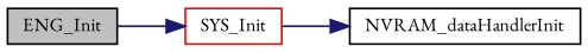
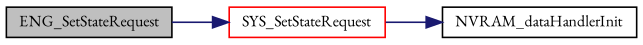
  digraph {
    fontname="EB Garamond"
    rankdir=LR
    node [color=black fillcolor=white fontname="EB Garamond" fontsize=10 shape=record style=filled]
    edge [color=midnightblue fontname="EB Garamond" fontsize=10 labelfontname=Helvetica labelfontsize=10 style=solid]
-   n1 [fillcolor=grey75 fontcolor=black height=0.2 label=ENG_Init width=0.4]
-   n2 [color=red height=0.2 label=SYS_Init width=0.4]
+   n1 [fillcolor=grey75 fontcolor=black height=0.2 label=ENG_SetStateRequest width=0.4]
+   n2 [color=red height=0.2 label=SYS_SetStateRequest width=0.4]
    n3 [height=0.2 label=NVRAM_dataHandlerInit width=0.4]
    n1 -> n2
    n2 -> n3
  }
